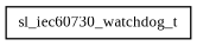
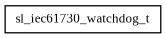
  digraph {
    rankdir=LR
    fontname="Liberation Serif"
-   n1 [color=black fillcolor=white fontname="Liberation Serif" fontsize=10 height=0.2 label=sl_iec60730_watchdog_t shape=record style=filled width=0.4]
+   n1 [color=black fillcolor=white fontname="Liberation Serif" fontsize=10 height=0.2 label=sl_iec61730_watchdog_t shape=record style=filled width=0.4]
  }
